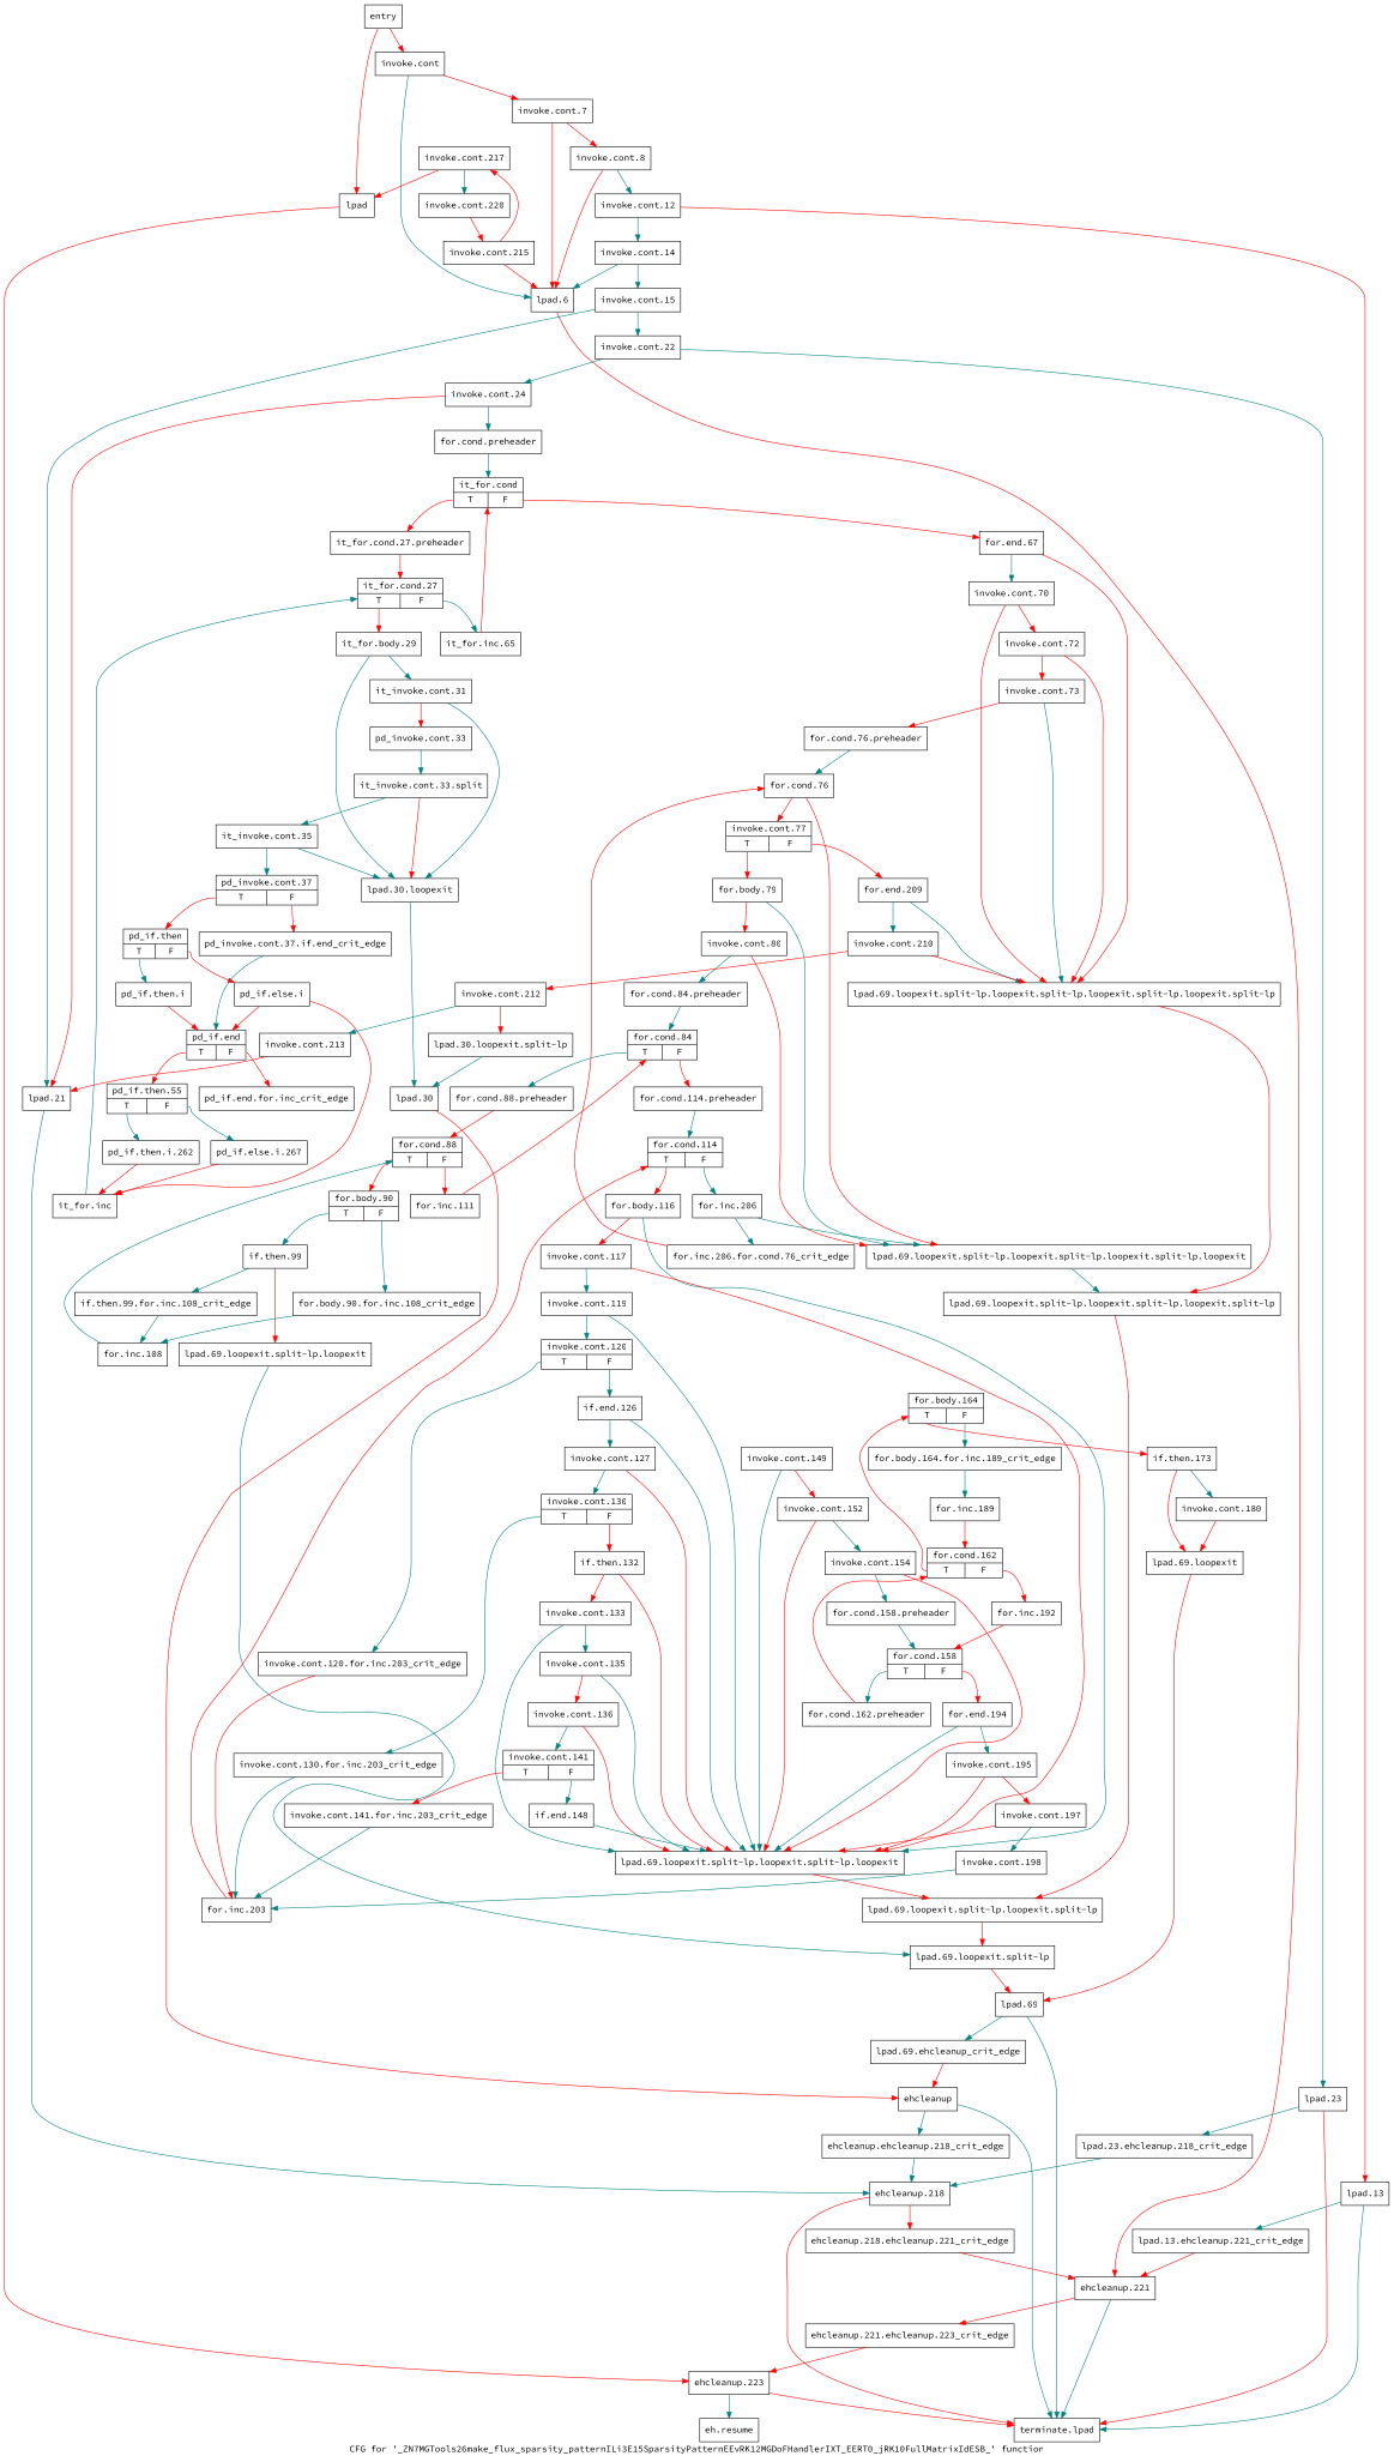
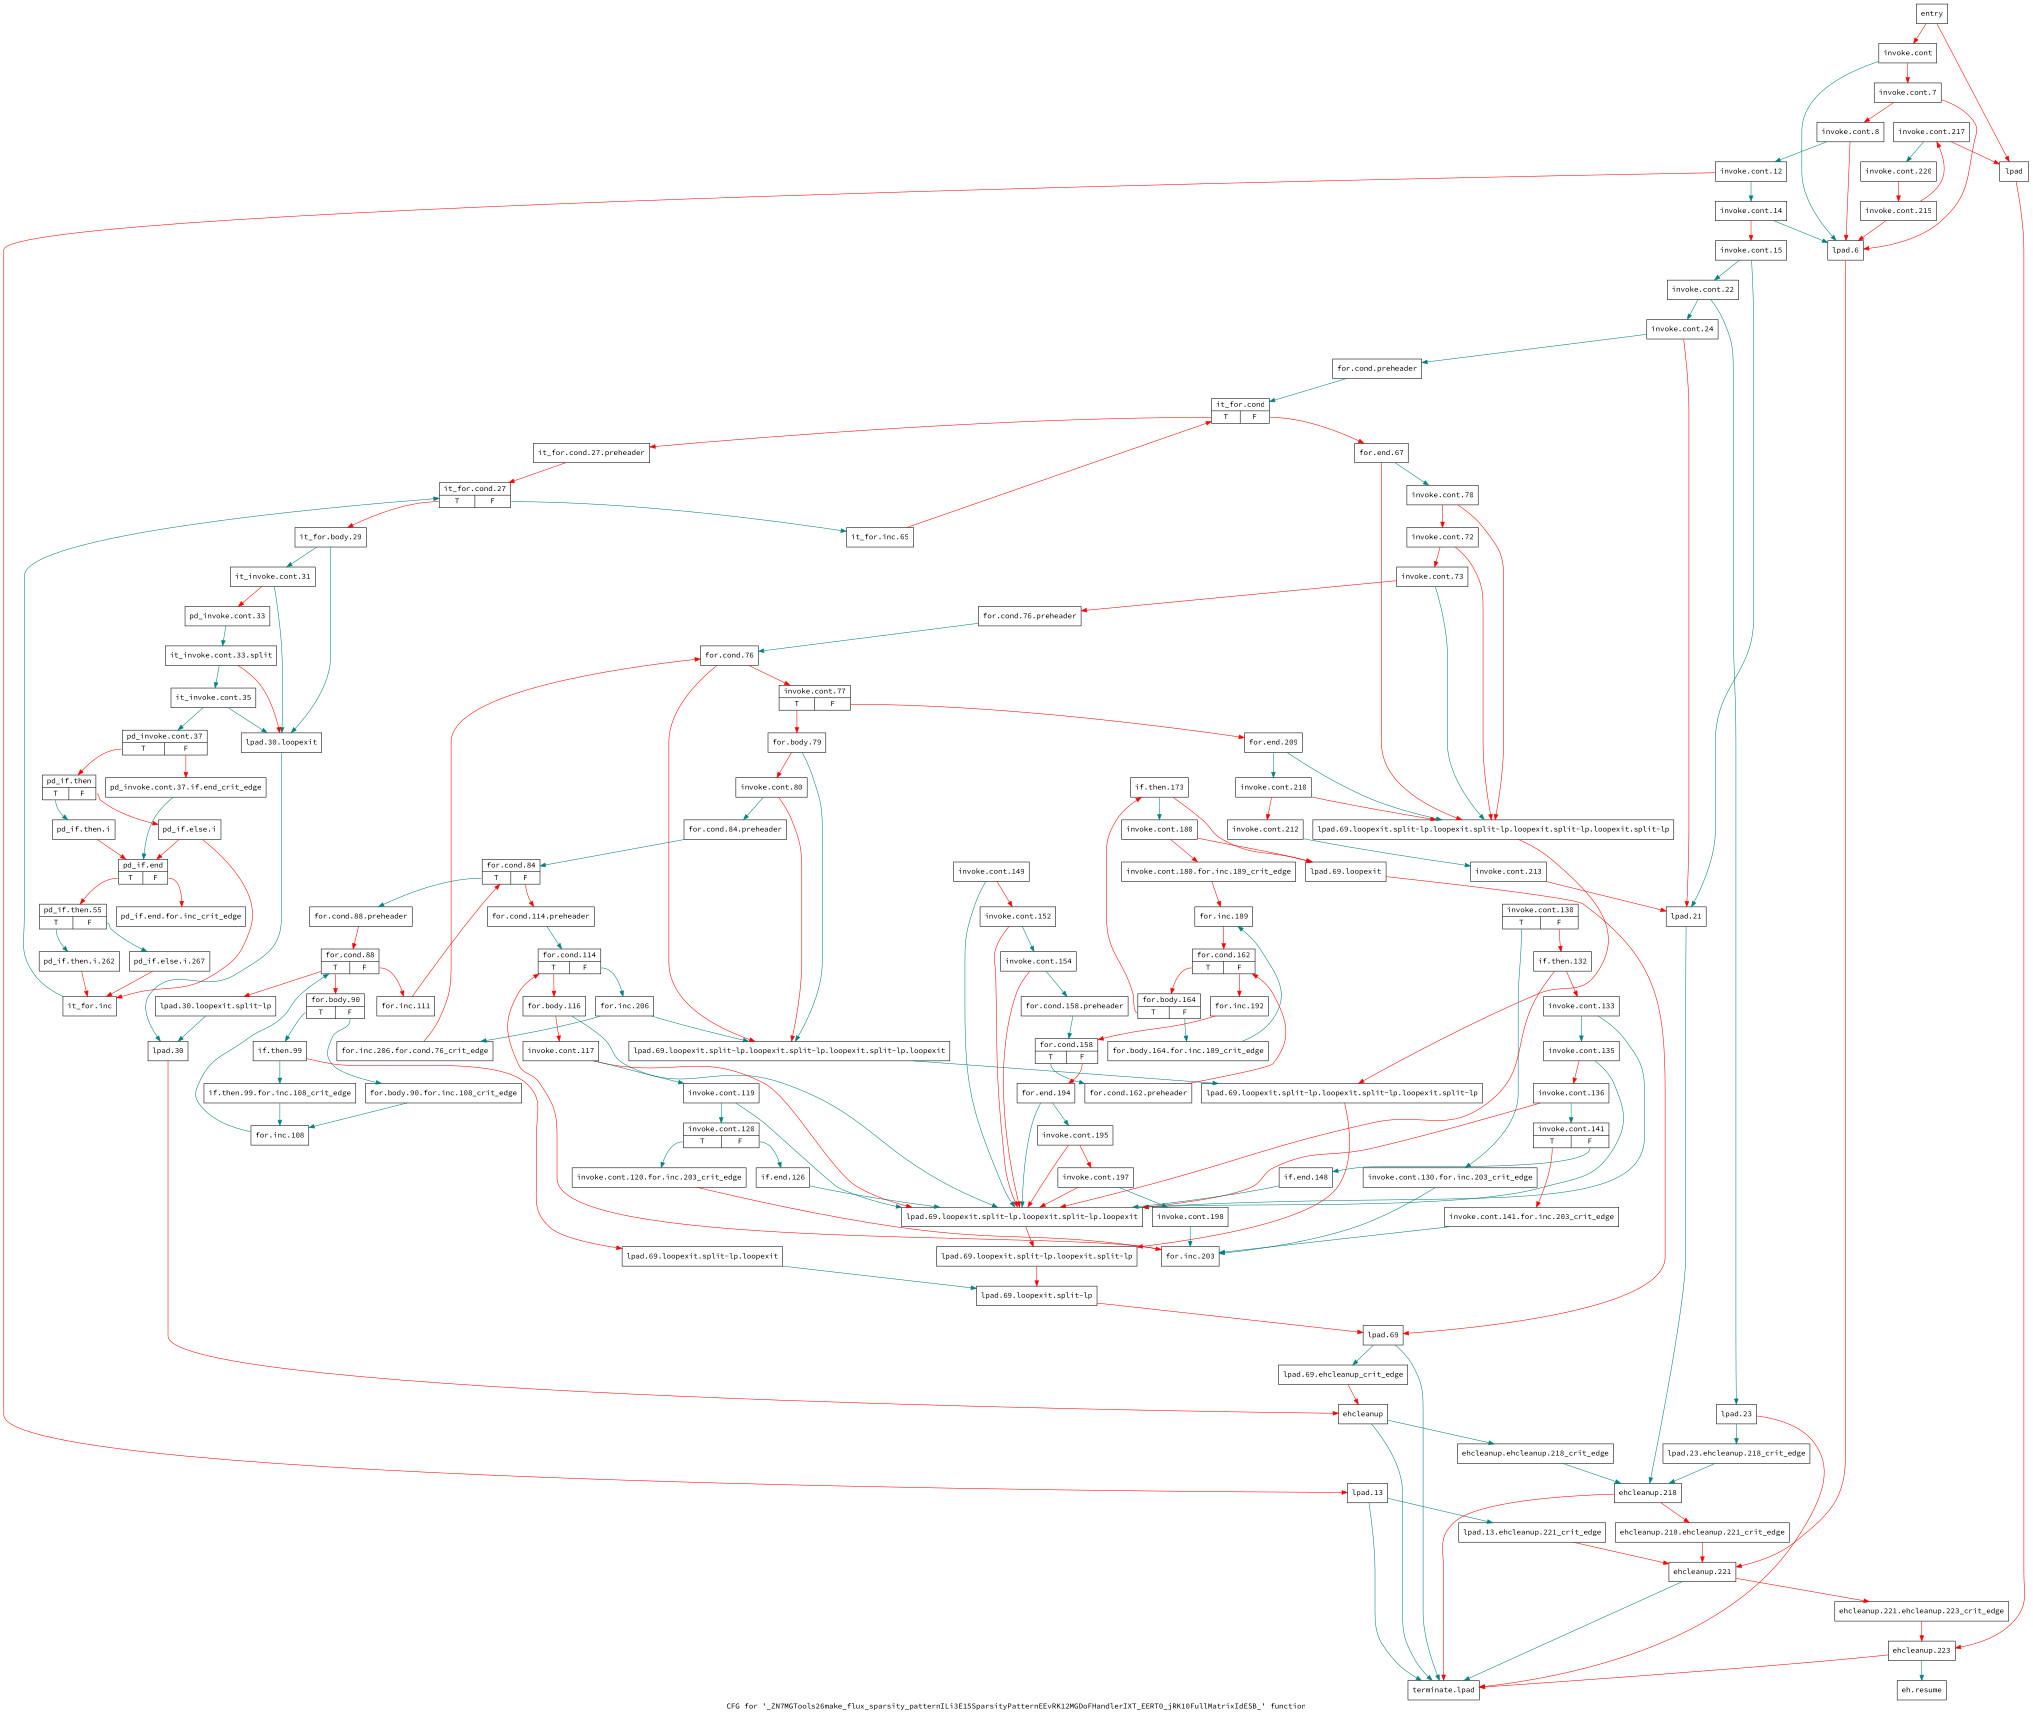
  digraph {
    fontname="Source Code Pro"
    label="CFG for '_ZN7MGTools26make_flux_sparsity_patternILi3E15SparsityPatternEEvRK12MGDoFHandlerIXT_EERT0_jRK10FullMatrixIdESB_' function"
    node [fontname="Source Code Pro" shape=record]
    edge [color=red fontname="Source Code Pro"]
    n1 [label="{entry}"]
    n2 [label="{invoke.cont}"]
    n3 [label="{lpad}"]
    n4 [label="{invoke.cont.7}"]
    n5 [label="{lpad.6}"]
    n6 [label="{ehcleanup.223}"]
    n7 [label="{invoke.cont.8}"]
    n8 [label="{ehcleanup.221}"]
    n9 [label="{terminate.lpad}"]
    n10 [label="{eh.resume}"]
    n11 [label="{invoke.cont.12}"]
    n12 [label="{ehcleanup.221.ehcleanup.223_crit_edge}"]
    n13 [label="{invoke.cont.14}"]
    n14 [label="{lpad.13}"]
    n15 [label="{invoke.cont.15}"]
    n16 [label="{lpad.13.ehcleanup.221_crit_edge}"]
    n17 [label="{invoke.cont.22}"]
    n18 [label="{lpad.21}"]
    n19 [label="{invoke.cont.24}"]
    n20 [label="{lpad.23}"]
    n21 [label="{ehcleanup.218}"]
    n22 [label="{for.cond.preheader}"]
    n23 [label="{lpad.23.ehcleanup.218_crit_edge}"]
    n24 [label="{ehcleanup.218.ehcleanup.221_crit_edge}"]
    n25 [label="{it_for.cond|{<s0>T|<s1>F}}"]
    n26 [label="{it_for.cond.27.preheader}"]
    n27 [label="{for.end.67}"]
    n28 [label="{it_for.cond.27|{<s0>T|<s1>F}}"]
    n29 [label="{invoke.cont.70}"]
    n30 [label="{lpad.69.loopexit.split-lp.loopexit.split-lp.loopexit.split-lp.loopexit.split-lp}"]
    n31 [label="{it_for.body.29}"]
    n32 [label="{it_for.inc.65}"]
    n33 [label="{invoke.cont.72}"]
    n34 [label="{lpad.69.loopexit.split-lp.loopexit.split-lp.loopexit.split-lp}"]
    n35 [label="{it_invoke.cont.31}"]
    n36 [label="{lpad.30.loopexit}"]
    n37 [label="{pd_invoke.cont.33}"]
    n38 [label="{lpad.30}"]
    n39 [label="{it_invoke.cont.33.split}"]
    n40 [label="{ehcleanup}"]
    n41 [label="{it_invoke.cont.35}"]
    n42 [label="{pd_invoke.cont.37|{<s0>T|<s1>F}}"]
    n43 [label="{pd_if.then|{<s0>T|<s1>F}}"]
    n44 [label="{pd_invoke.cont.37.if.end_crit_edge}"]
    n45 [label="{pd_if.then.i}"]
    n46 [label="{pd_if.else.i}"]
    n47 [label="{pd_if.end|{<s0>T|<s1>F}}"]
    n48 [label="{it_for.inc}"]
    n49 [label="{pd_if.then.55|{<s0>T|<s1>F}}"]
    n50 [label="{pd_if.end.for.inc_crit_edge}"]
    n51 [label="{pd_if.then.i.262}"]
    n52 [label="{pd_if.else.i.267}"]
    n53 [label="{ehcleanup.ehcleanup.218_crit_edge}"]
    n54 [label="{lpad.30.loopexit.split-lp}"]
    n55 [label="{invoke.cont.73}"]
    n56 [label="{lpad.69.loopexit.split-lp.loopexit.split-lp}"]
    n57 [label="{for.cond.76.preheader}"]
    n58 [label="{for.cond.76}"]
    n59 [label="{invoke.cont.77|{<s0>T|<s1>F}}"]
    n60 [label="{lpad.69.loopexit.split-lp.loopexit.split-lp.loopexit.split-lp.loopexit}"]
    n61 [label="{for.body.79}"]
    n62 [label="{for.end.209}"]
    n63 [label="{invoke.cont.80}"]
    n64 [label="{invoke.cont.210}"]
    n65 [label="{for.cond.84.preheader}"]
    n66 [label="{invoke.cont.212}"]
    n67 [label="{for.cond.84|{<s0>T|<s1>F}}"]
    n68 [label="{for.cond.88.preheader}"]
    n69 [label="{for.cond.114.preheader}"]
    n70 [label="{for.cond.88|{<s0>T|<s1>F}}"]
    n71 [label="{for.cond.114|{<s0>T|<s1>F}}"]
    n72 [label="{for.body.90|{<s0>T|<s1>F}}"]
    n73 [label="{for.inc.111}"]
    n74 [label="{for.body.116}"]
    n75 [label="{for.inc.206}"]
    n76 [label="{lpad.69.loopexit.split-lp.loopexit.split-lp.loopexit}"]
    n77 [label="{invoke.cont.117}"]
    n78 [label="{for.inc.206.for.cond.76_crit_edge}"]
    n79 [label="{if.then.99}"]
    n80 [label="{for.body.90.for.inc.108_crit_edge}"]
    n81 [label="{if.then.99.for.inc.108_crit_edge}"]
    n82 [label="{lpad.69.loopexit.split-lp.loopexit}"]
    n83 [label="{for.inc.108}"]
    n84 [label="{lpad.69.loopexit.split-lp}"]
    n85 [label="{lpad.69}"]
    n86 [label="{lpad.69.loopexit}"]
    n87 [label="{lpad.69.ehcleanup_crit_edge}"]
    n88 [label="{invoke.cont.119}"]
    n89 [label="{invoke.cont.120|{<s0>T|<s1>F}}"]
    n90 [label="{invoke.cont.120.for.inc.203_crit_edge}"]
    n91 [label="{if.end.126}"]
    n92 [label="{for.inc.203}"]
-   n93 [label="{invoke.cont.127}"]
    n94 [label="{invoke.cont.130|{<s0>T|<s1>F}}"]
    n95 [label="{invoke.cont.130.for.inc.203_crit_edge}"]
    n96 [label="{if.then.132}"]
    n97 [label="{invoke.cont.133}"]
    n98 [label="{invoke.cont.135}"]
    n99 [label="{invoke.cont.136}"]
    n100 [label="{invoke.cont.141|{<s0>T|<s1>F}}"]
    n101 [label="{invoke.cont.141.for.inc.203_crit_edge}"]
    n102 [label="{if.end.148}"]
    n103 [label="{invoke.cont.149}"]
    n104 [label="{invoke.cont.152}"]
    n105 [label="{invoke.cont.154}"]
    n106 [label="{for.cond.158.preheader}"]
    n107 [label="{for.cond.158|{<s0>T|<s1>F}}"]
    n108 [label="{for.cond.162.preheader}"]
    n109 [label="{for.end.194}"]
    n110 [label="{for.cond.162|{<s0>T|<s1>F}}"]
    n111 [label="{invoke.cont.195}"]
    n112 [label="{for.body.164|{<s0>T|<s1>F}}"]
    n113 [label="{for.inc.192}"]
    n114 [label="{invoke.cont.197}"]
    n115 [label="{if.then.173}"]
    n116 [label="{for.body.164.for.inc.189_crit_edge}"]
    n117 [label="{invoke.cont.180}"]
    n118 [label="{for.inc.189}"]
+   n119 [label="{invoke.cont.180.for.inc.189_crit_edge}"]
    n120 [label="{invoke.cont.198}"]
    n121 [label="{invoke.cont.213}"]
    n122 [label="{invoke.cont.215}"]
    n123 [label="{invoke.cont.217}"]
    n124 [label="{invoke.cont.220}"]
    n1 -> n2
    n1 -> n3
    n2 -> n4
    n2 -> n5 [color=teal]
    n3 -> n6
    n4 -> n5
    n4 -> n7
    n5 -> n8
    n6 -> n9
    n6 -> n10 [color=teal]
    n7 -> n5
    n7 -> n11 [color=teal]
    n8 -> n9 [color=teal]
    n8 -> n12
    n11 -> n13 [color=teal]
    n11 -> n14
    n12 -> n6
    n13 -> n5 [color=teal]
-   n13 -> n15 [color=teal]
+   n13 -> n15
    n14 -> n9 [color=teal]
    n14 -> n16 [color=teal]
    n15 -> n17 [color=teal]
    n15 -> n18 [color=teal]
    n16 -> n8
    n17 -> n19 [color=teal]
    n17 -> n20 [color=teal]
    n18 -> n21 [color=teal]
    n19 -> n18
    n19 -> n22 [color=teal]
    n20 -> n9
    n20 -> n23 [color=teal]
    n21 -> n9
    n21 -> n24
    n22 -> n25 [color=teal]
    n23 -> n21 [color=teal]
    n24 -> n8
    n25 -> n26 [tailport=s0]
    n25 -> n27 [tailport=s1]
    n26 -> n28
    n27 -> n29 [color=teal]
    n27 -> n30
    n28 -> n31 [tailport=s0]
    n28 -> n32 [color=teal tailport=s1]
    n29 -> n30
    n29 -> n33
    n30 -> n34
    n31 -> n35 [color=teal]
    n31 -> n36 [color=teal]
    n32 -> n25
    n33 -> n30
    n33 -> n55
    n34 -> n56
    n35 -> n36 [color=teal]
    n35 -> n37
    n36 -> n38 [color=teal]
    n37 -> n39 [color=teal]
    n38 -> n40
    n39 -> n36
    n39 -> n41 [color=teal]
    n40 -> n9 [color=teal]
    n40 -> n53 [color=teal]
    n41 -> n36 [color=teal]
    n41 -> n42 [color=teal]
    n42 -> n43 [tailport=s0]
    n42 -> n44 [tailport=s1]
    n43 -> n45 [color=teal tailport=s0]
    n43 -> n46 [tailport=s1]
    n44 -> n47 [color=teal]
    n45 -> n47
    n46 -> n47
    n46 -> n48
    n47 -> n49 [tailport=s0]
    n47 -> n50 [tailport=s1]
    n48 -> n28 [color=teal]
    n49 -> n51 [color=teal tailport=s0]
    n49 -> n52 [color=teal tailport=s1]
    n51 -> n48
    n52 -> n48
    n53 -> n21 [color=teal]
    n54 -> n38 [color=teal]
    n55 -> n30 [color=teal]
    n55 -> n57
    n56 -> n84
    n57 -> n58 [color=teal]
    n58 -> n59
    n58 -> n60
    n59 -> n61 [tailport=s0]
    n59 -> n62 [tailport=s1]
    n60 -> n34 [color=teal]
    n61 -> n60 [color=teal]
    n61 -> n63
    n62 -> n30 [color=teal]
    n62 -> n64 [color=teal]
    n63 -> n60
    n63 -> n65 [color=teal]
    n64 -> n30
    n64 -> n66
    n65 -> n67 [color=teal]
-   n66 -> n54
+   n70 -> n54
    n66 -> n121 [color=teal]
    n67 -> n68 [color=teal tailport=s0]
    n67 -> n69 [tailport=s1]
    n68 -> n70
    n69 -> n71 [color=teal]
    n70 -> n72 [tailport=s0]
    n70 -> n73 [tailport=s1]
    n71 -> n74 [tailport=s0]
    n71 -> n75 [color=teal tailport=s1]
    n72 -> n79 [color=teal tailport=s0]
    n72 -> n80 [color=teal tailport=s1]
    n73 -> n67
    n74 -> n76 [color=teal]
    n74 -> n77
    n75 -> n60 [color=teal]
    n75 -> n78 [color=teal]
    n76 -> n56
    n77 -> n76
    n77 -> n88 [color=teal]
    n78 -> n58
    n79 -> n81 [color=teal]
    n79 -> n82
    n80 -> n83 [color=teal]
    n81 -> n83 [color=teal]
    n82 -> n84 [color=teal]
    n83 -> n70 [color=teal]
    n84 -> n85
    n85 -> n9 [color=teal]
    n85 -> n87 [color=teal]
    n86 -> n85
    n87 -> n40
    n88 -> n76 [color=teal]
    n88 -> n89 [color=teal]
    n89 -> n90 [color=teal tailport=s0]
    n89 -> n91 [color=teal tailport=s1]
    n90 -> n92
    n91 -> n76 [color=teal]
-   n91 -> n93 [color=teal]
    n92 -> n71
-   n93 -> n76
-   n93 -> n94 [color=teal]
    n94 -> n95 [color=teal tailport=s0]
    n94 -> n96 [tailport=s1]
    n95 -> n92 [color=teal]
    n96 -> n76
    n96 -> n97
    n97 -> n76 [color=teal]
    n97 -> n98 [color=teal]
    n98 -> n76 [color=teal]
    n98 -> n99
    n99 -> n76
    n99 -> n100 [color=teal]
    n100 -> n101 [tailport=s0]
    n100 -> n102 [color=teal tailport=s1]
    n101 -> n92 [color=teal]
    n102 -> n76 [color=teal]
    n103 -> n76 [color=teal]
    n103 -> n104
    n104 -> n76
    n104 -> n105 [color=teal]
    n105 -> n76
    n105 -> n106 [color=teal]
    n106 -> n107 [color=teal]
    n107 -> n108 [color=teal tailport=s0]
    n107 -> n109 [tailport=s1]
    n108 -> n110
    n109 -> n76 [color=teal]
    n109 -> n111 [color=teal]
    n110 -> n112 [tailport=s0]
    n110 -> n113 [tailport=s1]
    n111 -> n76
    n111 -> n114
    n112 -> n115 [tailport=s0]
    n112 -> n116 [color=teal tailport=s1]
    n113 -> n107
    n114 -> n76
    n114 -> n120 [color=teal]
    n115 -> n86
    n115 -> n117 [color=teal]
    n116 -> n118 [color=teal]
    n117 -> n86
+   n117 -> n119
    n118 -> n110
+   n119 -> n118
    n120 -> n92 [color=teal]
    n121 -> n18
    n122 -> n5
    n122 -> n123
    n123 -> n3
    n123 -> n124 [color=teal]
    n124 -> n122
  }
